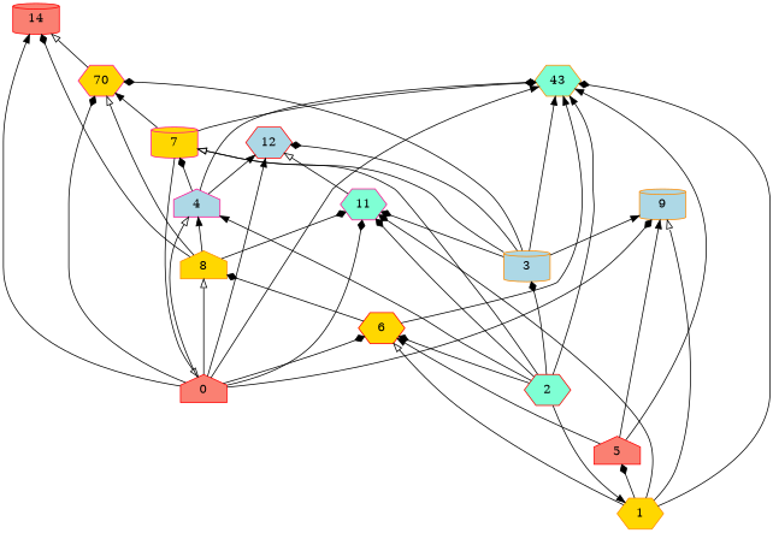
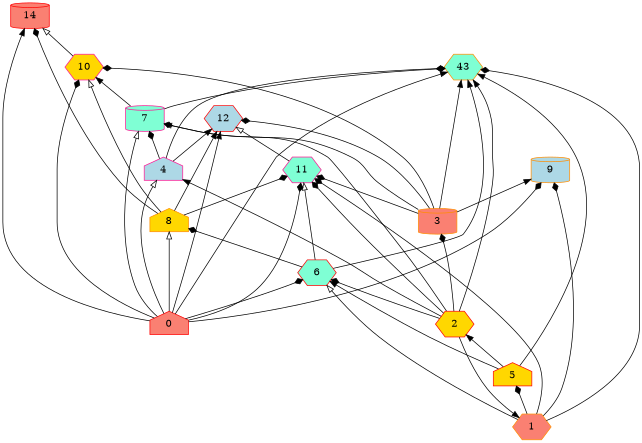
  digraph {
    rankdir=BT
    node [color=red fillcolor=aquamarine shape=hexagon style=filled]
    edge [arrowhead=diamond]
    0 [fillcolor=salmon shape=house]
    4 [color=deeppink fillcolor=lightblue shape=house]
-   6 [fillcolor=gold]
-   7 [color=deeppink fillcolor=gold shape=cylinder]
+   6
+   7 [color=deeppink shape=cylinder]
    8 [color=darkorange fillcolor=gold shape=house]
    9 [color=darkorange fillcolor=lightblue shape=cylinder]
-   10 [color=deeppink fillcolor=gold label=70]
+   10 [color=deeppink fillcolor=gold]
    11 [color=deeppink]
    12 [fillcolor=lightblue]
    n10 [color=darkorange label=43]
    14 [fillcolor=salmon shape=cylinder]
-   1 [color=darkorange fillcolor=gold]
-   5 [fillcolor=salmon shape=house]
-   2
-   3 [color=darkorange fillcolor=lightblue shape=cylinder]
+   1 [color=darkorange fillcolor=salmon]
+   5 [fillcolor=gold shape=house]
+   2 [fillcolor=gold]
+   3 [color=darkorange fillcolor=salmon shape=cylinder]
    0 -> 4 [arrowhead=onormal]
    0 -> 6
-   7 -> 0 [arrowhead=onormal]
+   0 -> 7 [arrowhead=onormal]
    0 -> 8 [arrowhead=onormal]
    0 -> 9
    0 -> 10
    0 -> 11
    0 -> 12 [arrowhead=normal]
    0 -> n10 [arrowhead=normal]
    0 -> 14 [arrowhead=normal]
    4 -> 7
    4 -> 12 [arrowhead=normal]
    4 -> n10
    6 -> 8
+   6 -> 11 [arrowhead=onormal]
    6 -> n10 [arrowhead=normal]
    7 -> 10 [arrowhead=normal]
    7 -> n10
    8 -> 10 [arrowhead=onormal]
    8 -> 11
-   8 -> 4 [arrowhead=normal]
+   8 -> 12 [arrowhead=normal]
    8 -> 14
    10 -> 14 [arrowhead=onormal]
    11 -> 12 [arrowhead=onormal]
    1 -> 6 [arrowhead=onormal]
-   1 -> 9 [arrowhead=onormal]
+   1 -> 9
    1 -> 11
    1 -> n10
    1 -> 5
    5 -> 6 [arrowhead=normal]
-   5 -> 9 [arrowhead=normal]
+   5 -> 2 [arrowhead=normal]
    5 -> n10 [arrowhead=normal]
    2 -> 4 [arrowhead=normal]
    2 -> 6
-   2 -> 7 [arrowhead=onormal]
+   2 -> 7
    2 -> 11
    2 -> n10 [arrowhead=normal]
    2 -> 1 [arrowhead=normal]
    2 -> 3
    3 -> 7 [arrowhead=onormal]
    3 -> 9 [arrowhead=normal]
    3 -> 10
    3 -> 11
    3 -> 12
    3 -> n10 [arrowhead=normal]
  }
